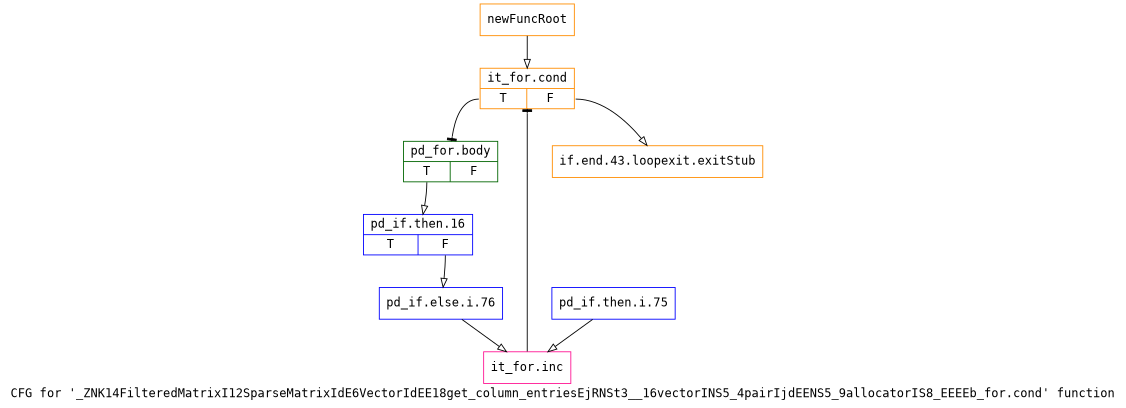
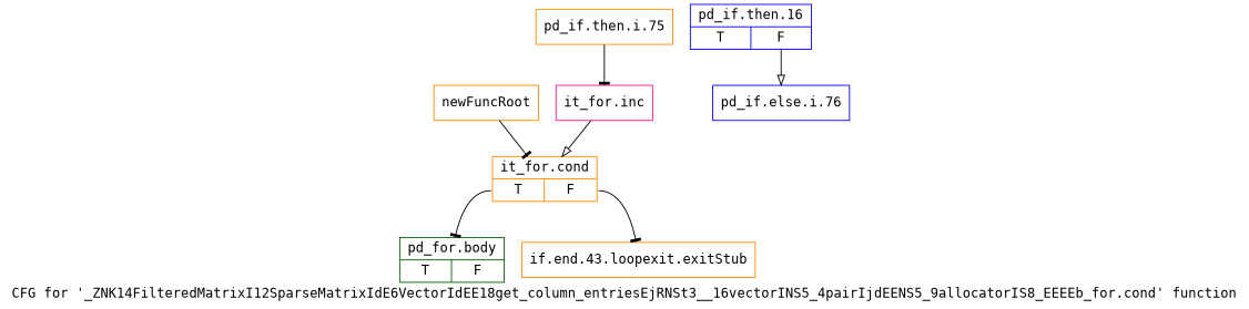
  digraph {
    fontname="DejaVu Sans Mono"
    label="CFG for '_ZNK14FilteredMatrixI12SparseMatrixIdE6VectorIdEE18get_column_entriesEjRNSt3__16vectorINS5_4pairIjdEENS5_9allocatorIS8_EEEEb_for.cond' function"
    node [color=darkorange fontname="DejaVu Sans Mono" shape=record]
    edge [arrowhead=onormal fontname="DejaVu Sans Mono"]
    n1 [label="{newFuncRoot}"]
    n2 [label="{it_for.cond|{<s0>T|<s1>F}}"]
    n3 [label="{if.end.43.loopexit.exitStub}"]
    n4 [color=darkgreen label="{pd_for.body|{<s0>T|<s1>F}}"]
    n5 [color=blue label="{pd_if.then.16|{<s0>T|<s1>F}}"]
    n6 [color=blue label="{pd_if.else.i.76}"]
-   n7 [color=blue label="{pd_if.then.i.75}"]
+   n7 [label="{pd_if.then.i.75}"]
    n8 [color=deeppink label="{it_for.inc}"]
-   n1 -> n2
-   n2 -> n3 [tailport=s1]
+   n1 -> n2 [arrowhead=tee]
+   n2 -> n3 [arrowhead=tee tailport=s1]
    n2 -> n4 [arrowhead=tee tailport=s0]
-   n4 -> n5 [tailport=s0]
    n5 -> n6 [tailport=s1]
-   n6 -> n8
-   n7 -> n8
-   n8 -> n2 [arrowhead=tee]
+   n7 -> n8 [arrowhead=tee]
+   n8 -> n2
  }
